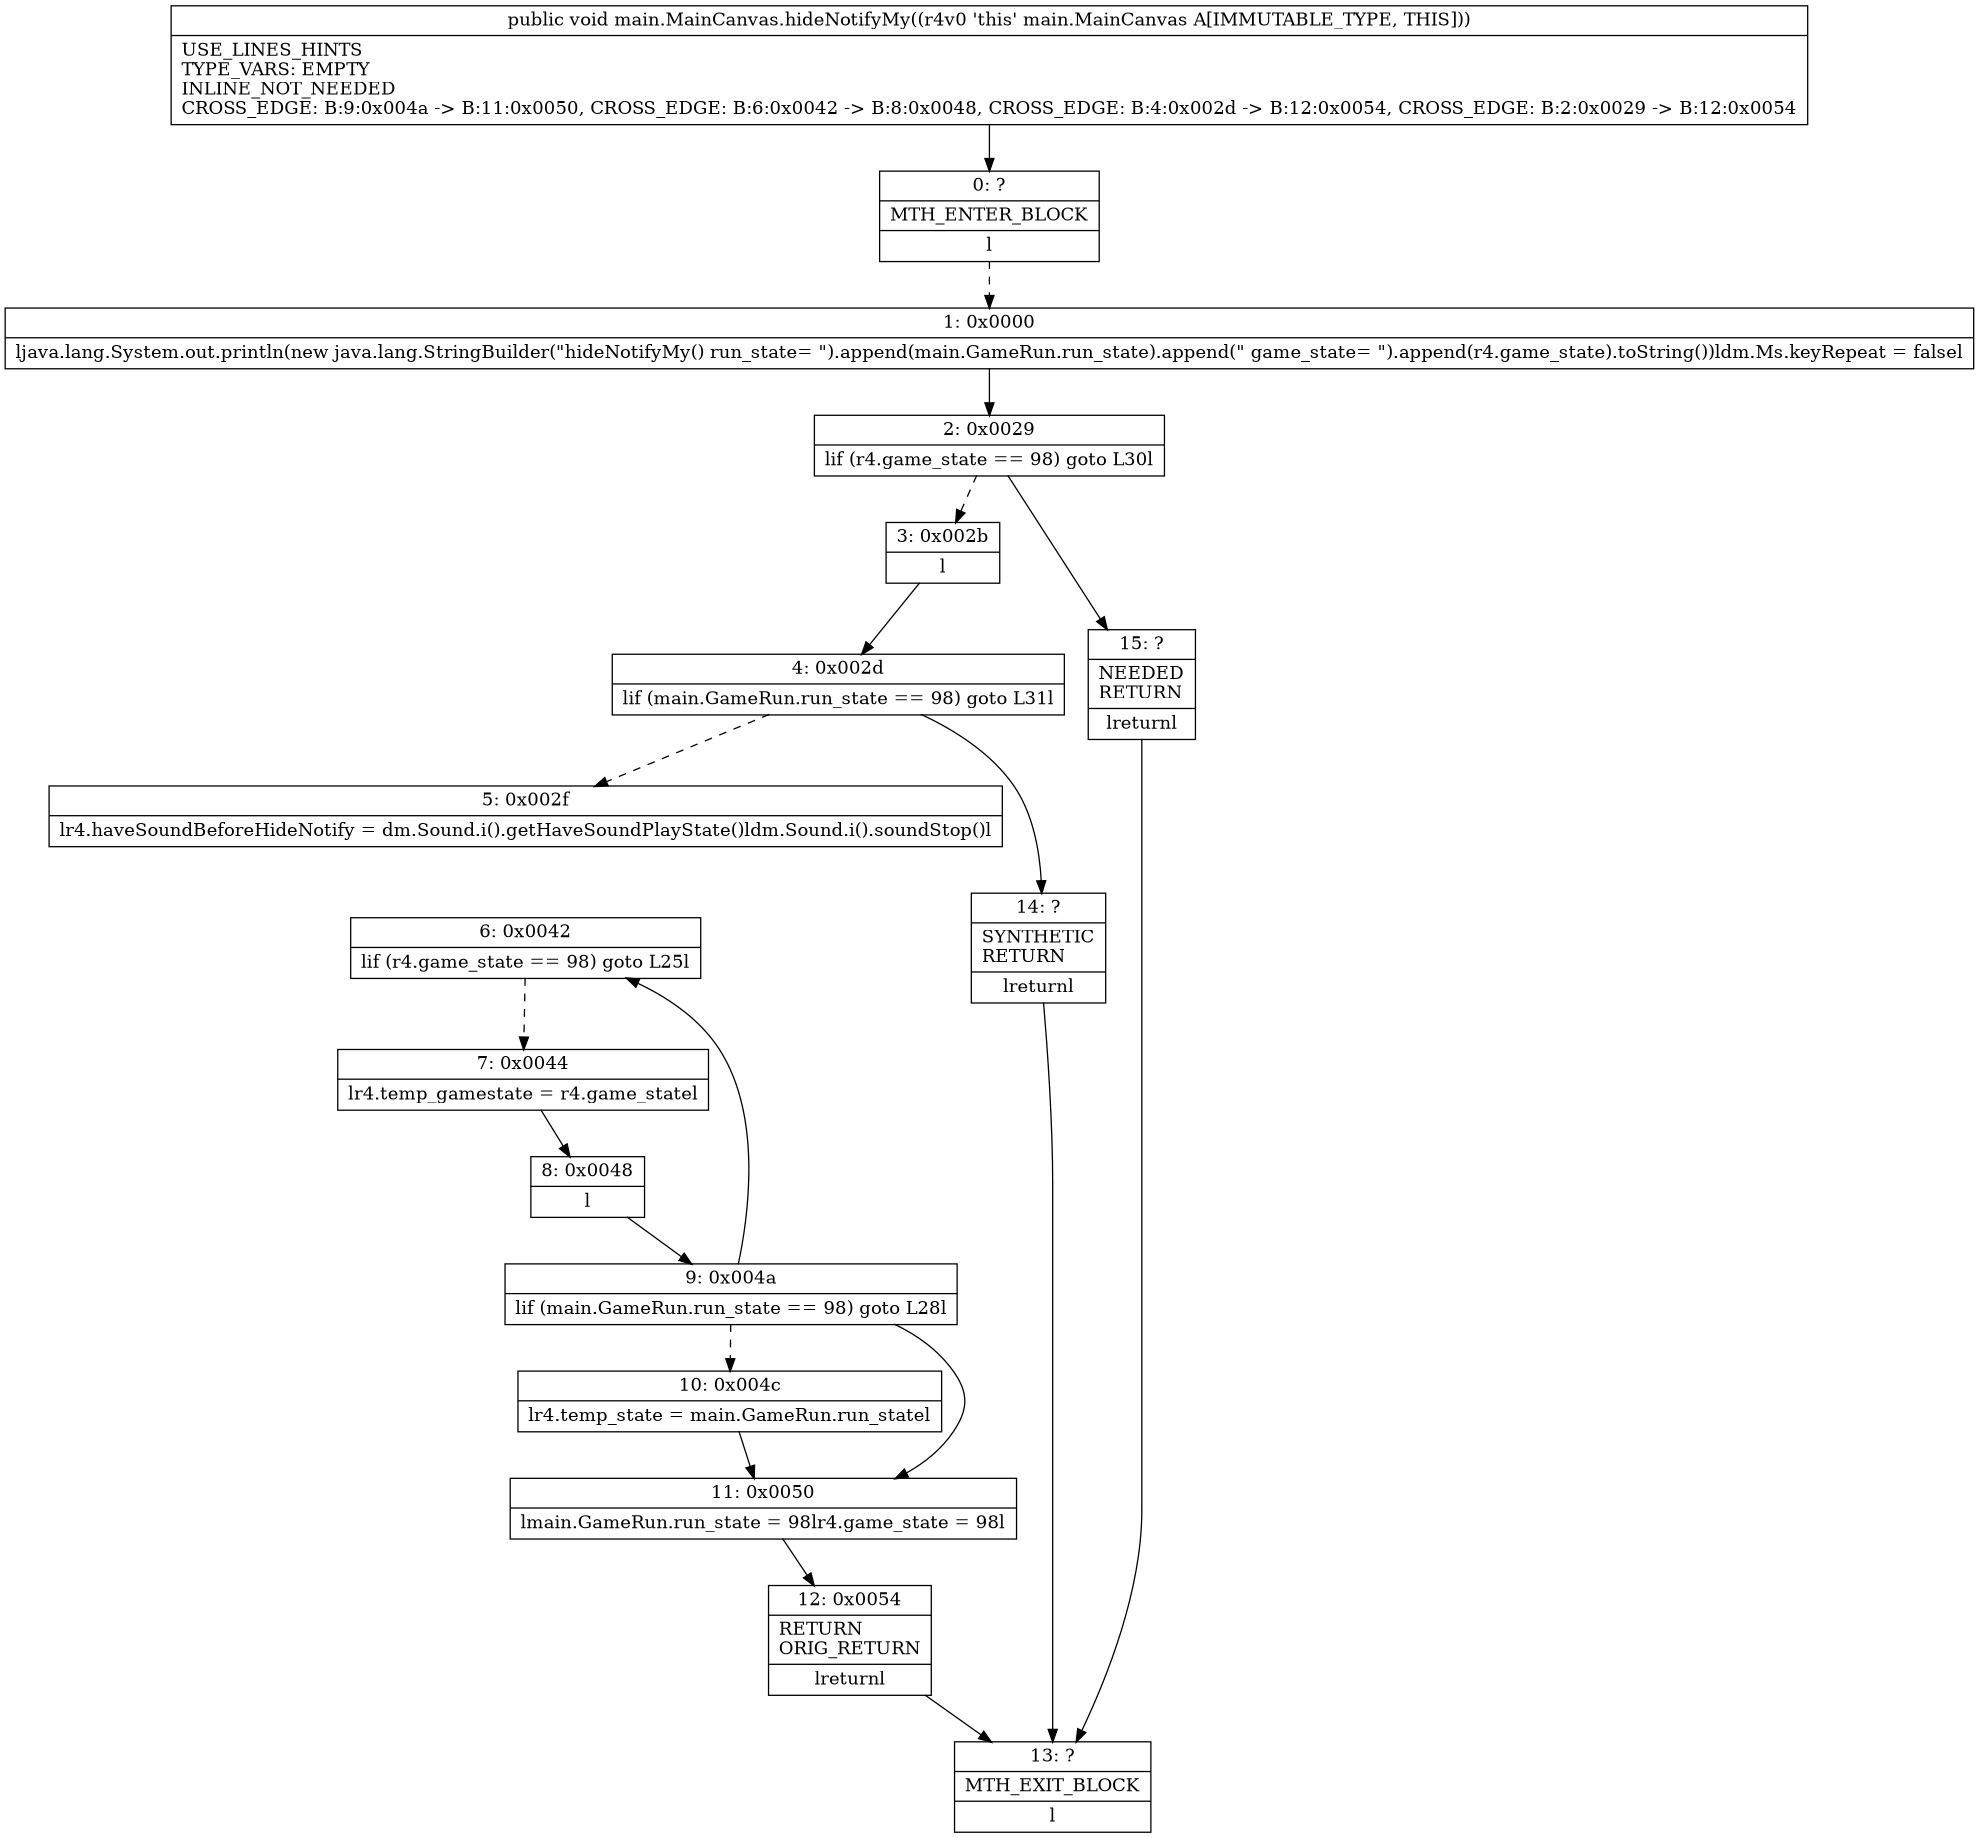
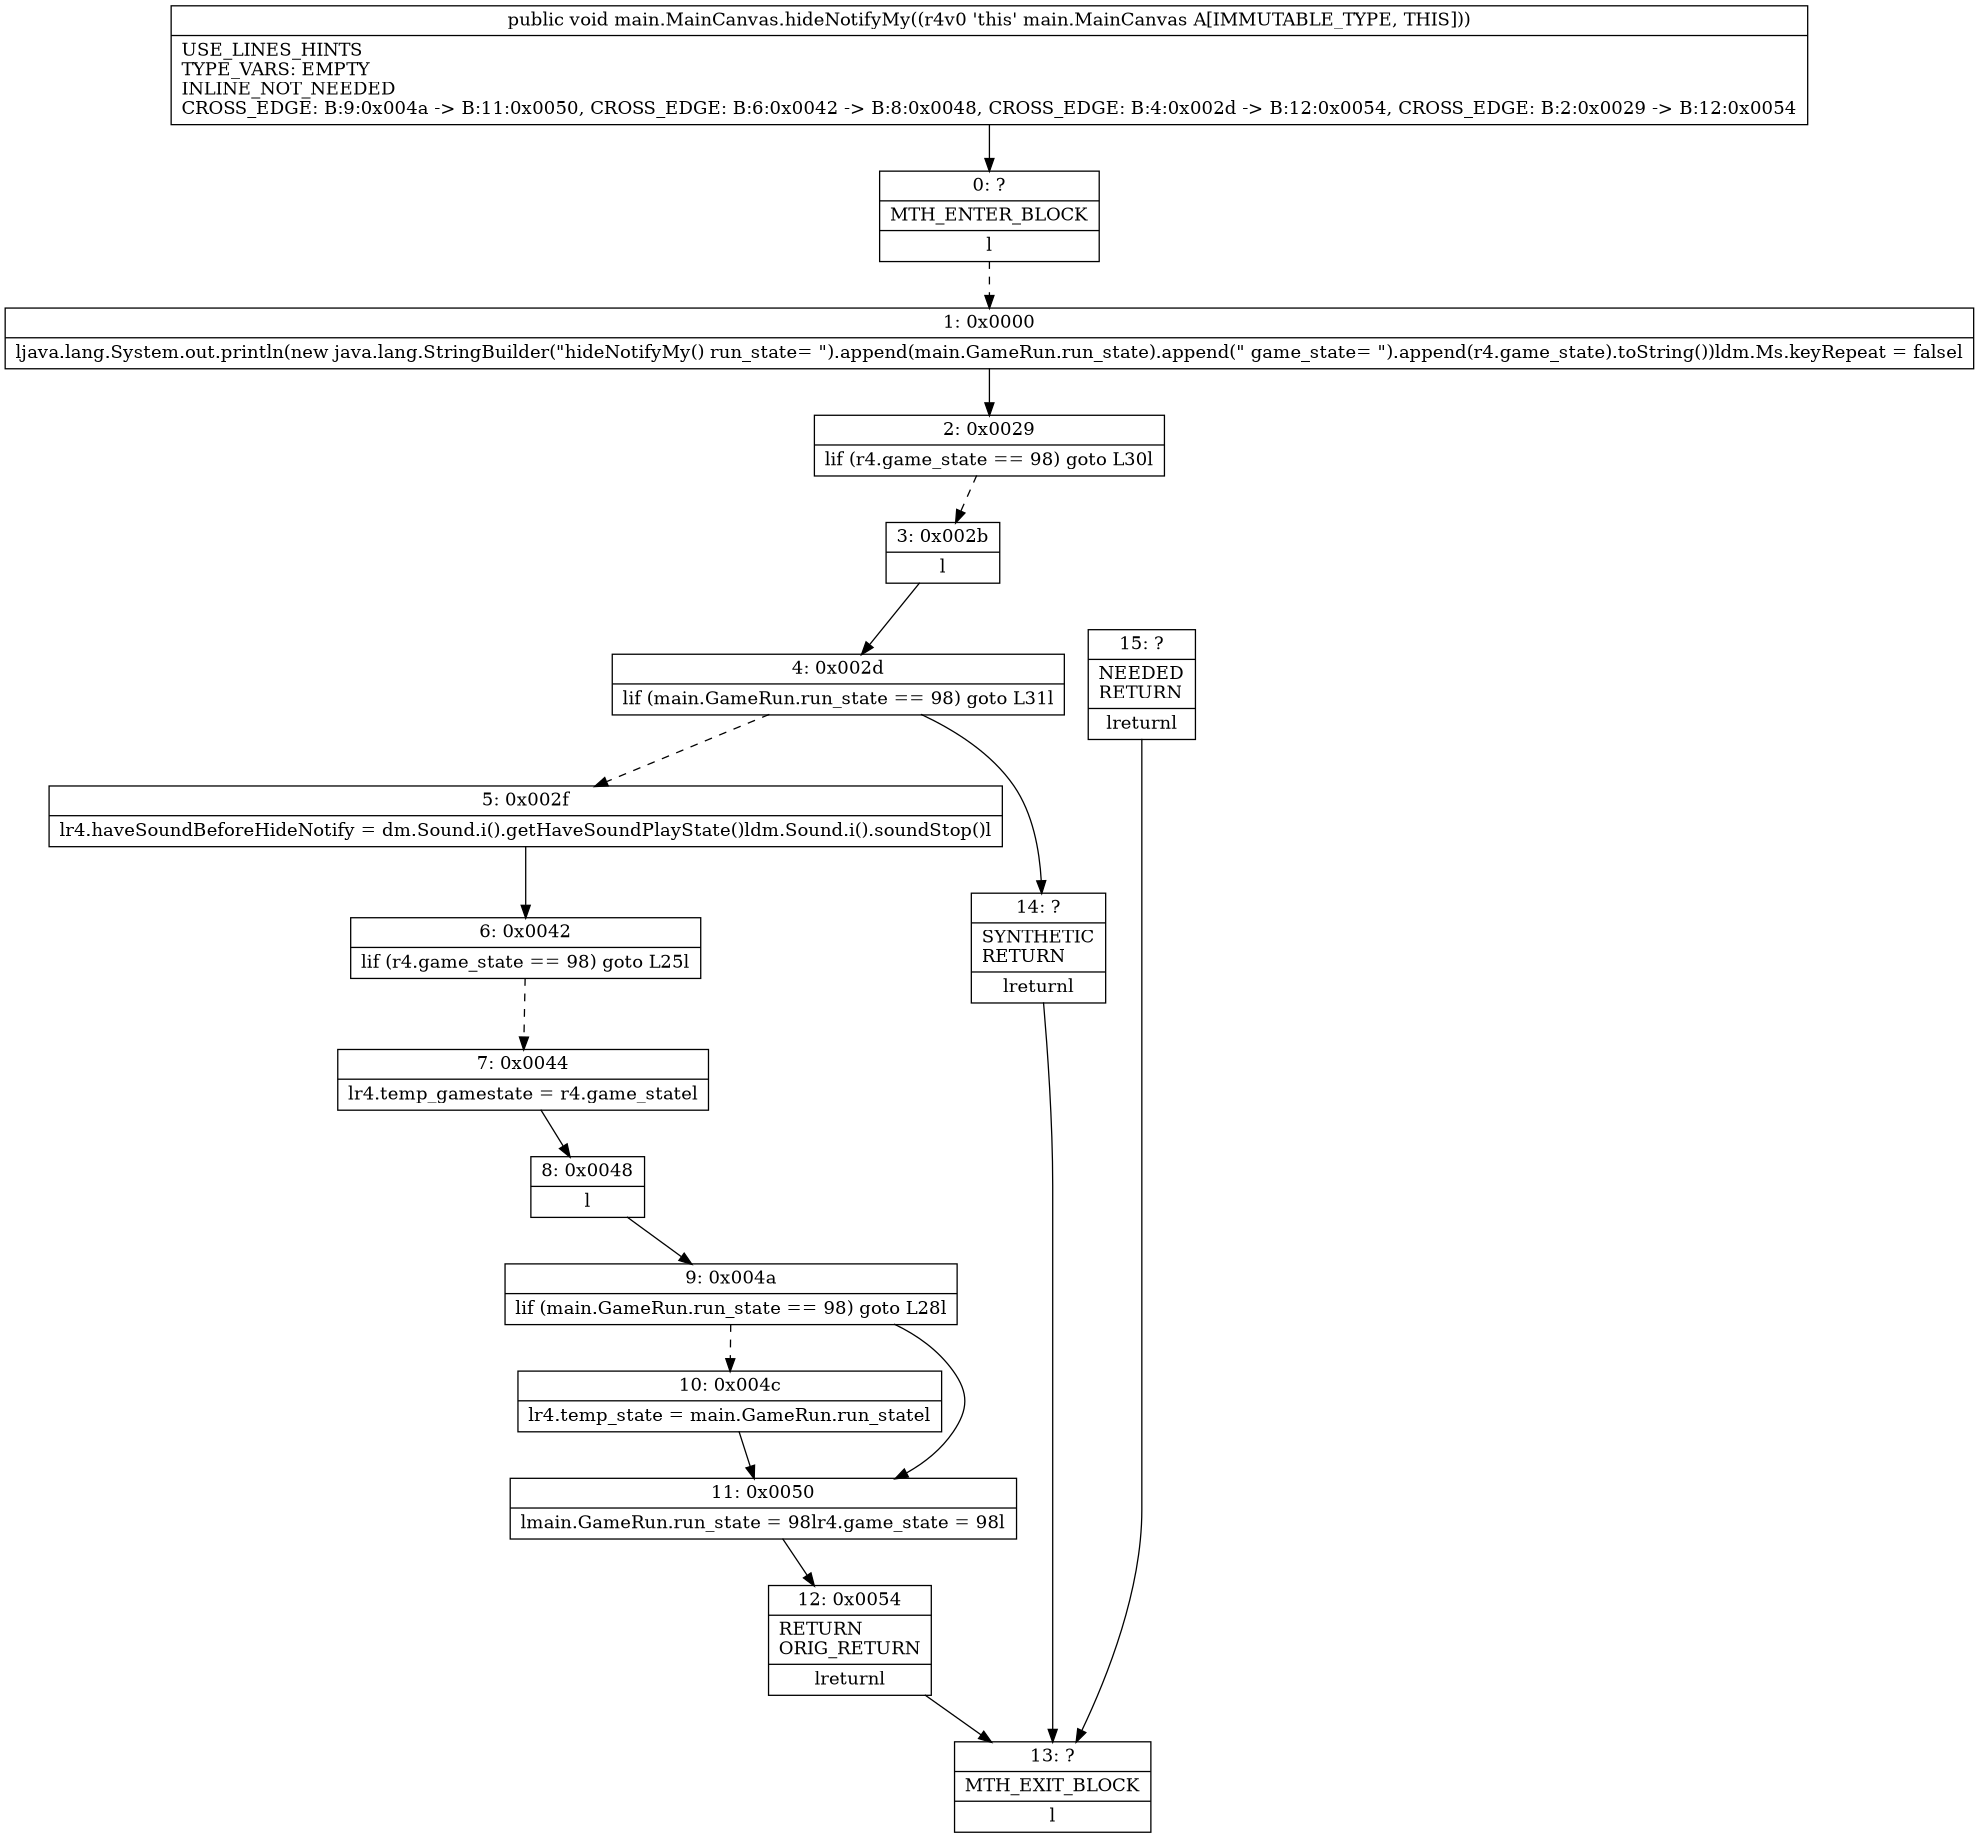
  digraph {
    node [shape=record]
    n1 [label="{0\:\ ?|MTH_ENTER_BLOCK\l|l}"]
    n2 [label="{1\:\ 0x0000|ljava.lang.System.out.println(new java.lang.StringBuilder(\"hideNotifyMy() run_state= \").append(main.GameRun.run_state).append(\" game_state= \").append(r4.game_state).toString())ldm.Ms.keyRepeat = falsel}"]
    n3 [label="{2\:\ 0x0029|lif (r4.game_state == 98) goto L30l}"]
    n4 [label="{3\:\ 0x002b|l}"]
    n5 [label="{15\:\ ?|NEEDED\lRETURN\l|lreturnl}"]
    n6 [label="{4\:\ 0x002d|lif (main.GameRun.run_state == 98) goto L31l}"]
    n7 [label="{13\:\ ?|MTH_EXIT_BLOCK\l|l}"]
    n8 [label="{5\:\ 0x002f|lr4.haveSoundBeforeHideNotify = dm.Sound.i().getHaveSoundPlayState()ldm.Sound.i().soundStop()l}"]
    n9 [label="{14\:\ ?|SYNTHETIC\lRETURN\l|lreturnl}"]
    n10 [label="{6\:\ 0x0042|lif (r4.game_state == 98) goto L25l}"]
    n11 [label="{7\:\ 0x0044|lr4.temp_gamestate = r4.game_statel}"]
    n12 [label="{8\:\ 0x0048|l}"]
    n13 [label="{9\:\ 0x004a|lif (main.GameRun.run_state == 98) goto L28l}"]
    n14 [label="{10\:\ 0x004c|lr4.temp_state = main.GameRun.run_statel}"]
    n15 [label="{11\:\ 0x0050|lmain.GameRun.run_state = 98lr4.game_state = 98l}"]
    n16 [label="{12\:\ 0x0054|RETURN\lORIG_RETURN\l|lreturnl}"]
    n17 [label="{public void main.MainCanvas.hideNotifyMy((r4v0 'this' main.MainCanvas A[IMMUTABLE_TYPE, THIS]))  | USE_LINES_HINTS\lTYPE_VARS: EMPTY\lINLINE_NOT_NEEDED\lCROSS_EDGE: B:9:0x004a \-\> B:11:0x0050, CROSS_EDGE: B:6:0x0042 \-\> B:8:0x0048, CROSS_EDGE: B:4:0x002d \-\> B:12:0x0054, CROSS_EDGE: B:2:0x0029 \-\> B:12:0x0054\l}"]
    n1 -> n2 [style=dashed]
    n2 -> n3
    n3 -> n4 [style=dashed]
-   n3 -> n5
    n4 -> n6
    n5 -> n7
    n6 -> n8 [style=dashed]
    n6 -> n9
-   n13 -> n10
+   n8 -> n10
    n9 -> n7
    n10 -> n11 [style=dashed]
    n11 -> n12
    n12 -> n13
    n13 -> n14 [style=dashed]
    n13 -> n15
    n14 -> n15
    n15 -> n16
    n16 -> n7
    n17 -> n1
  }
